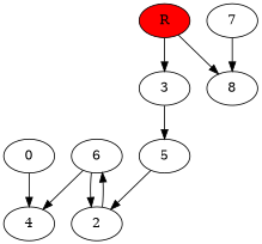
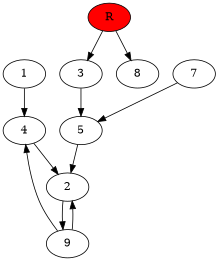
  digraph {
-   1 [label=0]
+   1
    4
    2
-   6
+   6 [label=9]
    3
    5
    7
    8
    R [fillcolor="#ff0000" style=filled]
    1 -> 4
+   4 -> 2
    2 -> 6
    6 -> 4
    6 -> 2
    3 -> 5
    5 -> 2
-   7 -> 8
+   7 -> 5
    R -> 3
    R -> 8
  }
